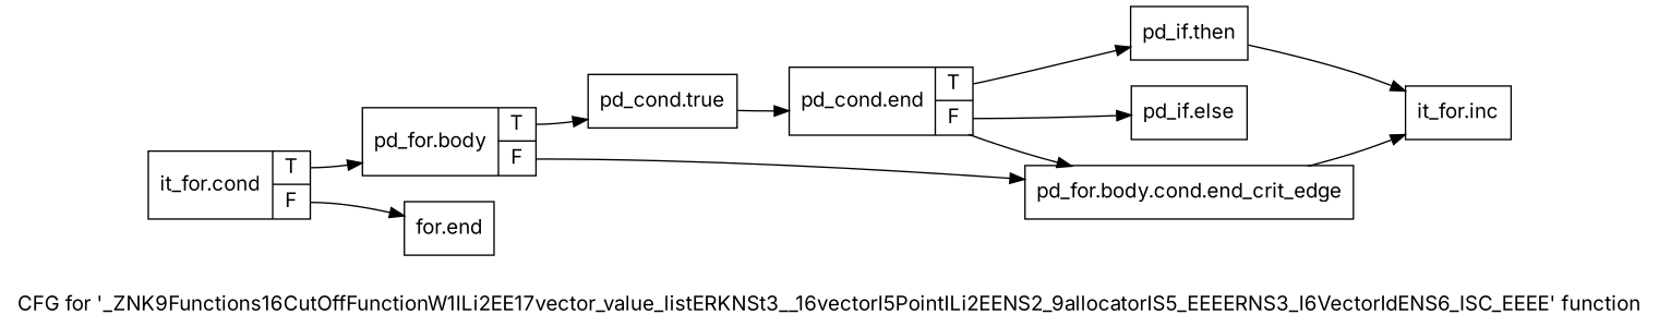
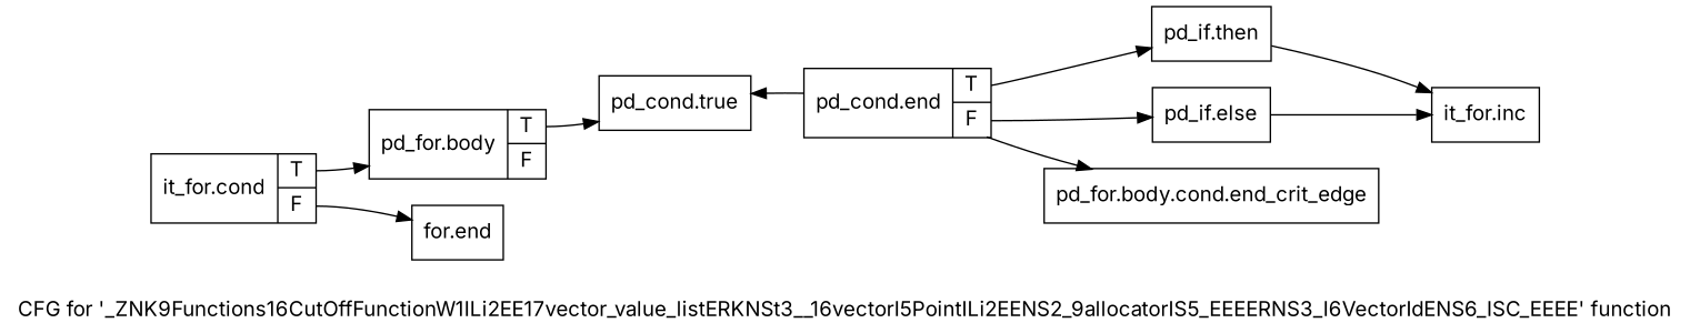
  digraph {
    fontname=Inter
    label="CFG for '_ZNK9Functions16CutOffFunctionW1ILi2EE17vector_value_listERKNSt3__16vectorI5PointILi2EENS2_9allocatorIS5_EEEERNS3_I6VectorIdENS6_ISC_EEEE' function"
    rankdir=LR
    node [fontname=Inter shape=record]
    edge [fontname=Inter]
    n1 [label="{it_for.cond|{<s0>T|<s1>F}}"]
    n2 [label="{pd_for.body|{<s0>T|<s1>F}}"]
    n3 [label="{for.end}"]
    n4 [label="{pd_cond.true}"]
    n5 [label="{pd_for.body.cond.end_crit_edge}"]
    n6 [label="{pd_cond.end|{<s0>T|<s1>F}}"]
    n7 [label="{pd_if.then}"]
    n8 [label="{pd_if.else}"]
    n9 [label="{it_for.inc}"]
    n1 -> n2 [tailport=s0]
    n1 -> n3 [tailport=s1]
    n2 -> n4 [tailport=s0]
-   n2 -> n5 [tailport=s1]
-   n4 -> n6
+   n6 -> n4
    n6 -> n5
    n6 -> n7 [tailport=s0]
    n6 -> n8 [tailport=s1]
    n7 -> n9
-   n5 -> n9
+   n8 -> n9
  }
